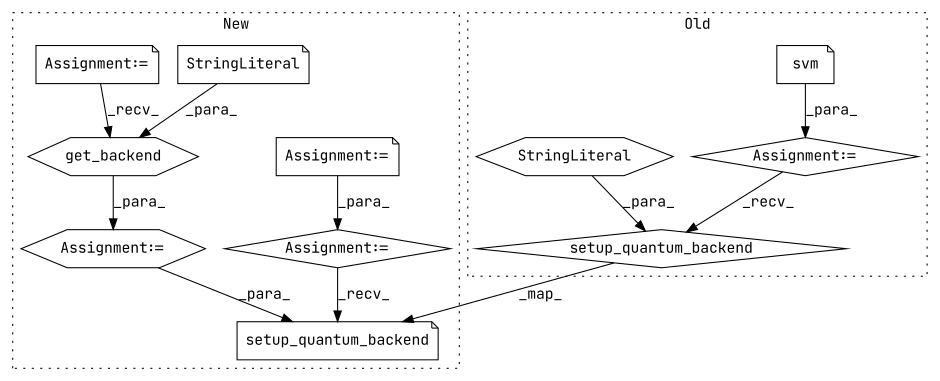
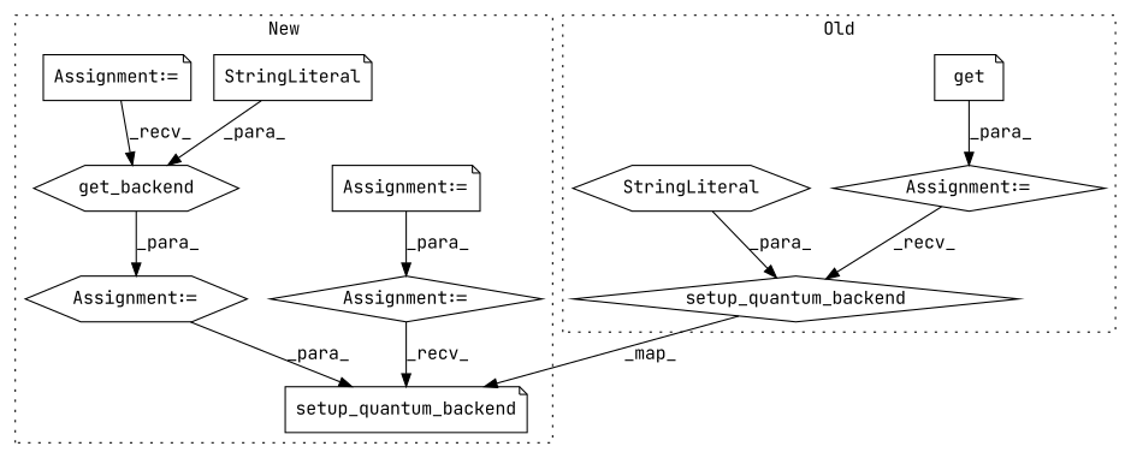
  digraph {
    fontname="JetBrains Mono"
    node [a=7 l=1 shape=note fontname="JetBrains Mono"]
    edge [fontname="JetBrains Mono"]
    n1 [a=32 l="22,1" label=setup_quantum_backend s="4847,4892" shape=diamond]
-   n2 [a=32 l=5 label=svm s=4794]
+   n2 [a=32 l=5 label=get s=4794]
    n3 [a=45 l=23 label=StringLiteral s=4869 shape=hexagon]
    n4 [label="Assignment:=" s=4793 shape=diamond]
    n5 [a=32 l="22,1" label=setup_quantum_backend s="5038,5067"]
    n6 [a=32 l="12,1" label=get_backend s="4785,4820" shape=hexagon]
    n7 [a=45 l=23 label=StringLiteral s=4797]
    n8 [label="Assignment:=" s=4856]
    n9 [label="Assignment:=" s=4923 shape=diamond]
    n10 [l=3 label="Assignment:=" s=4764]
    n11 [label="Assignment:=" s=4780 shape=hexagon]
    subgraph cluster_1 {
      label=Old
      style=dotted
      n1
      n2
      n3
      n4
    }
    subgraph cluster_2 {
      label=New
      style=dotted
      n5
      n6
      n7
      n8
      n9
      n10
      n11
    }
    n1 -> n5 [label=_map_]
    n2 -> n4 [label=_para_]
    n3 -> n1 [label=_para_]
    n4 -> n1 [label=_recv_]
    n6 -> n11 [label=_para_]
    n7 -> n6 [label=_para_]
    n8 -> n9 [label=_para_]
    n9 -> n5 [label=_recv_]
    n10 -> n6 [label=_recv_]
    n11 -> n5 [label=_para_]
  }
